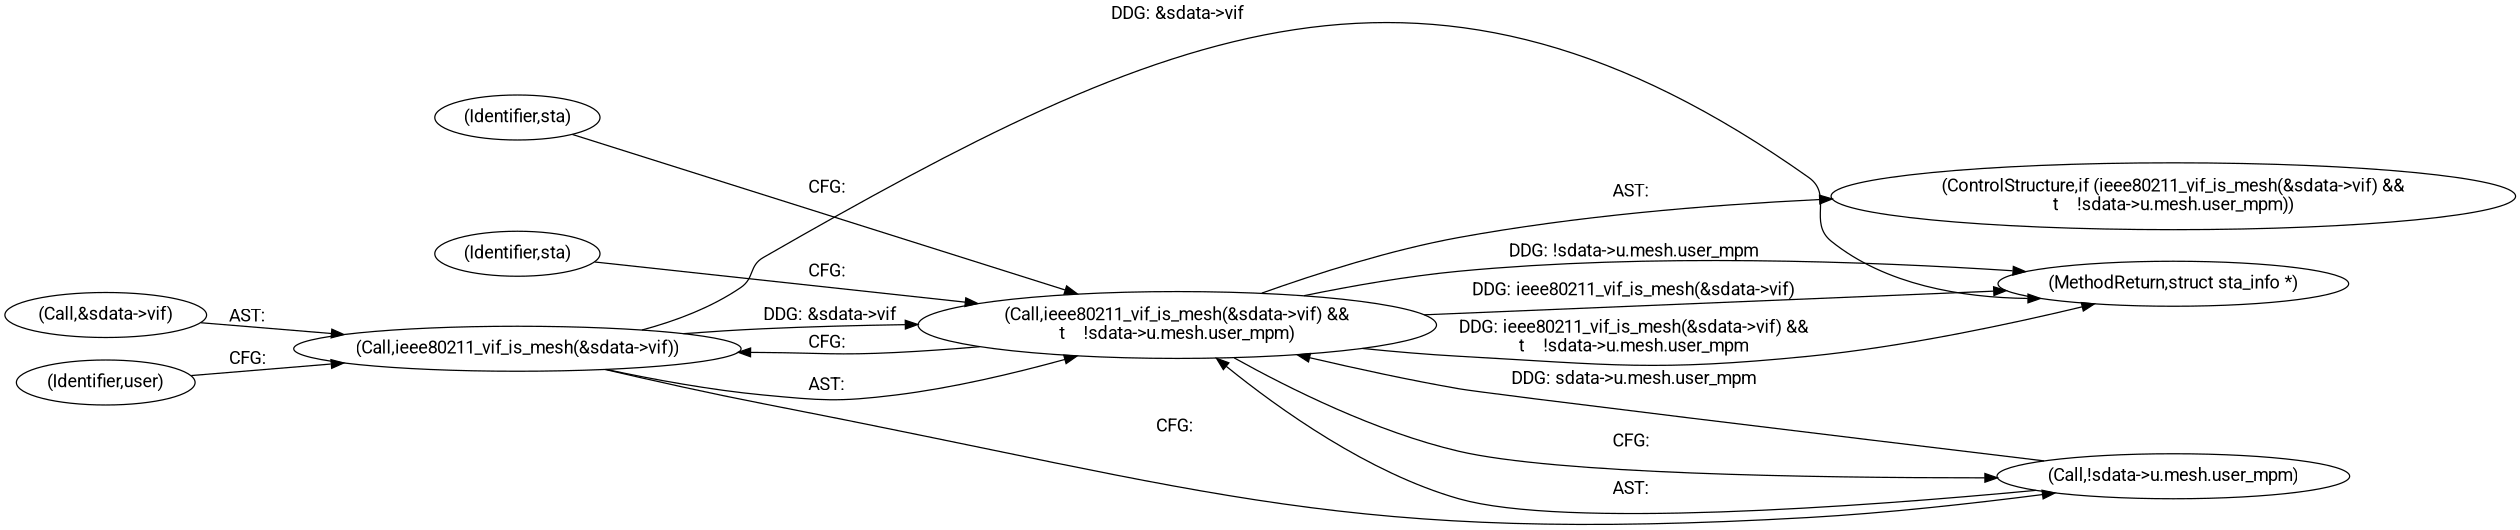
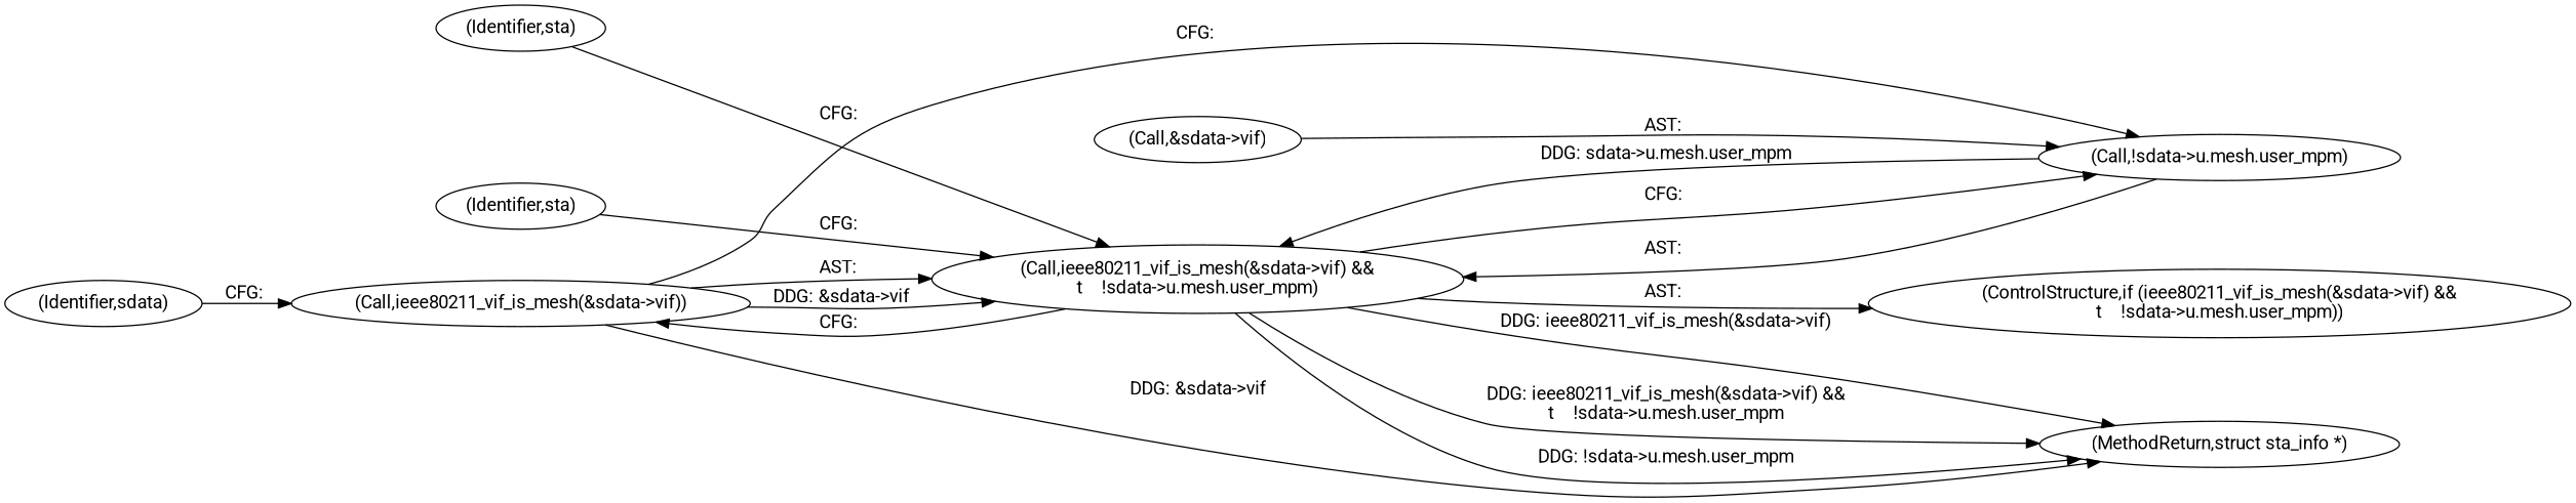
  digraph {
    fontname=Roboto
    rankdir=LR
    node [fontname=Roboto]
    edge [fontname=Roboto]
    n1 [label="(Call,ieee80211_vif_is_mesh(&sdata->vif))"]
    n2 [label="(Call,ieee80211_vif_is_mesh(&sdata->vif) &&\n\t    !sdata->u.mesh.user_mpm)"]
    n3 [label="(MethodReturn,struct sta_info *)"]
    n4 [label="(Call,!sdata->u.mesh.user_mpm)"]
    n5 [label="(ControlStructure,if (ieee80211_vif_is_mesh(&sdata->vif) &&\n\t    !sdata->u.mesh.user_mpm))"]
    n6 [label="(Call,&sdata->vif)"]
    n7 [label="(Identifier,sta)"]
    n8 [label="(Identifier,sta)"]
-   n9 [label="(Identifier,user)"]
+   n9 [label="(Identifier,sdata)"]
    n1 -> n2 [label="AST: "]
    n1 -> n2 [label="DDG: &sdata->vif"]
    n1 -> n3 [label="DDG: &sdata->vif"]
    n1 -> n4 [label="CFG: "]
    n2 -> n1 [label="CFG: "]
    n2 -> n3 [label="DDG: !sdata->u.mesh.user_mpm"]
    n2 -> n3 [label="DDG: ieee80211_vif_is_mesh(&sdata->vif)"]
    n2 -> n3 [label="DDG: ieee80211_vif_is_mesh(&sdata->vif) &&\n\t    !sdata->u.mesh.user_mpm"]
    n2 -> n4 [label="CFG: "]
    n2 -> n5 [label="AST: "]
    n4 -> n2 [label="AST: "]
    n4 -> n2 [label="DDG: sdata->u.mesh.user_mpm"]
-   n6 -> n1 [label="AST: "]
+   n6 -> n4 [label="AST: "]
    n7 -> n2 [label="CFG: "]
    n8 -> n2 [label="CFG: "]
    n9 -> n1 [label="CFG: "]
  }
